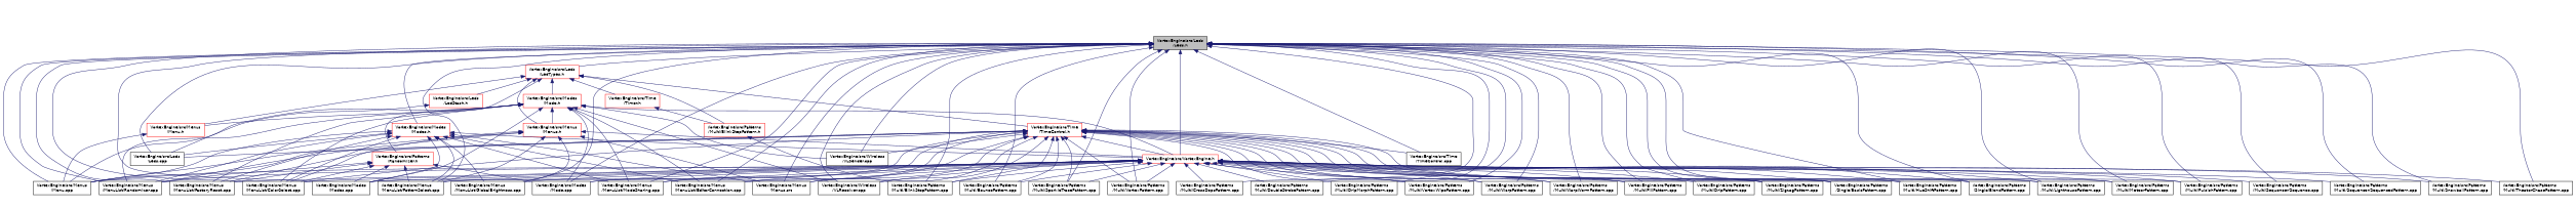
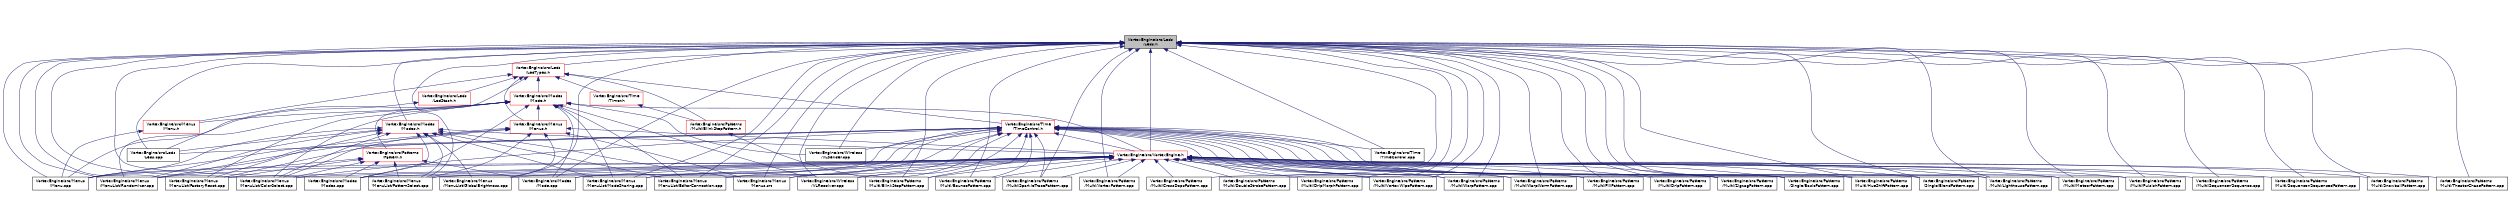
  digraph {
    node [color=black fontname=Helvetica fontsize=10 shape=record]
    edge [color=midnightblue dir=back fontname=Helvetica fontsize=10 labelfontname=Helvetica labelfontsize=10 style=solid]
    n1 [fillcolor=grey75 fontcolor=black height=0.2 label="VortexEngine/src/Leds\l/Leds.h" style=filled width=0.4]
    n2 [color=red height=0.2 label="VortexEngine/src/Leds\l/LedTypes.h" width=0.4]
    n3 [height=0.2 label="VortexEngine/src/Leds\l/Leds.cpp" width=0.4]
    n4 [color=red height=0.2 label="VortexEngine/src/VortexEngine.h" width=0.4]
    n5 [height=0.2 label="VortexEngine/src/Menus\l/Menu.cpp" width=0.4]
    n6 [height=0.2 label="VortexEngine/src/Menus\l/MenuList/ColorSelect.cpp" width=0.4]
    n7 [height=0.2 label="VortexEngine/src/Menus\l/MenuList/EditorConnection.cpp" width=0.4]
    n8 [height=0.2 label="VortexEngine/src/Menus\l/MenuList/FactoryReset.cpp" width=0.4]
    n9 [height=0.2 label="VortexEngine/src/Menus\l/MenuList/GlobalBrightness.cpp" width=0.4]
    n10 [height=0.2 label="VortexEngine/src/Menus\l/MenuList/ModeSharing.cpp" width=0.4]
    n11 [height=0.2 label="VortexEngine/src/Menus\l/MenuList/PatternSelect.cpp" width=0.4]
    n12 [height=0.2 label="VortexEngine/src/Menus\l/MenuList/Randomizer.cpp" width=0.4]
    n13 [height=0.2 label="VortexEngine/src/Menus\l/Menus.src" width=0.4]
    n14 [height=0.2 label="VortexEngine/src/Modes\l/Mode.cpp" width=0.4]
    n15 [height=0.2 label="VortexEngine/src/Modes\l/Modes.cpp" width=0.4]
    n16 [height=0.2 label="VortexEngine/src/Patterns\l/Multi/BlinkStepPattern.cpp" width=0.4]
    n17 [height=0.2 label="VortexEngine/src/Patterns\l/Multi/BouncePattern.cpp" width=0.4]
    n18 [height=0.2 label="VortexEngine/src/Patterns\l/Multi/CrossDopsPattern.cpp" width=0.4]
    n19 [height=0.2 label="VortexEngine/src/Patterns\l/Multi/DoubleStrobePattern.cpp" width=0.4]
    n20 [height=0.2 label="VortexEngine/src/Patterns\l/Multi/DripMorphPattern.cpp" width=0.4]
    n21 [height=0.2 label="VortexEngine/src/Patterns\l/Multi/DripPattern.cpp" width=0.4]
    n22 [height=0.2 label="VortexEngine/src/Patterns\l/Multi/FillPattern.cpp" width=0.4]
    n23 [height=0.2 label="VortexEngine/src/Patterns\l/Multi/HueShiftPattern.cpp" width=0.4]
    n24 [height=0.2 label="VortexEngine/src/Patterns\l/Multi/LighthousePattern.cpp" width=0.4]
    n25 [height=0.2 label="VortexEngine/src/Patterns\l/Multi/MeteorPattern.cpp" width=0.4]
    n26 [height=0.2 label="VortexEngine/src/Patterns\l/Multi/PulsishPattern.cpp" width=0.4]
    n27 [height=0.2 label="VortexEngine/src/Patterns\l/Multi/Sequencer/Sequence.cpp" width=0.4]
    n28 [height=0.2 label="VortexEngine/src/Patterns\l/Multi/Sequencer/SequencedPattern.cpp" width=0.4]
    n29 [height=0.2 label="VortexEngine/src/Patterns\l/Multi/SnowballPattern.cpp" width=0.4]
    n30 [height=0.2 label="VortexEngine/src/Patterns\l/Multi/SparkleTracePattern.cpp" width=0.4]
    n31 [height=0.2 label="VortexEngine/src/Patterns\l/Multi/TheaterChasePattern.cpp" width=0.4]
    n32 [height=0.2 label="VortexEngine/src/Patterns\l/Multi/VortexPattern.cpp" width=0.4]
    n33 [height=0.2 label="VortexEngine/src/Patterns\l/Multi/VortexWipePattern.cpp" width=0.4]
    n34 [height=0.2 label="VortexEngine/src/Patterns\l/Multi/WarpPattern.cpp" width=0.4]
    n35 [height=0.2 label="VortexEngine/src/Patterns\l/Multi/WarpWormPattern.cpp" width=0.4]
    n36 [height=0.2 label="VortexEngine/src/Patterns\l/Multi/ZigzagPattern.cpp" width=0.4]
    n37 [height=0.2 label="VortexEngine/src/Patterns\l/Single/BasicPattern.cpp" width=0.4]
    n38 [height=0.2 label="VortexEngine/src/Patterns\l/Single/BlendPattern.cpp" width=0.4]
    n39 [height=0.2 label="VortexEngine/src/Wireless\l/VLReceiver.cpp" width=0.4]
    n40 [height=0.2 label="VortexEngine/src/Time\l/TimeControl.cpp" width=0.4]
    n41 [height=0.2 label="VortexEngine/src/Wireless\l/VLSender.cpp" width=0.4]
    n42 [color=red height=0.2 label="VortexEngine/src/Modes\l/Modes.h" width=0.4]
    n43 [color=red height=0.2 label="VortexEngine/src/Time\l/TimeControl.h" width=0.4]
    n44 [color=red height=0.2 label="VortexEngine/src/Leds\l/LedStash.h" width=0.4]
    n45 [color=red height=0.2 label="VortexEngine/src/Menus\l/Menus.h" width=0.4]
    n46 [color=red height=0.2 label="VortexEngine/src/Modes\l/Mode.h" width=0.4]
    n47 [color=red height=0.2 label="VortexEngine/src/Menus\l/Menu.h" width=0.4]
-   n48 [color=red height=0.2 label="VortexEngine/src/Patterns\l/Randomizer.h" width=0.4]
+   n48 [color=red height=0.2 label="VortexEngine/src/Patterns\l/Pattern.h" width=0.4]
    n49 [color=red height=0.2 label="VortexEngine/src/Time\l/Timer.h" width=0.4]
    n50 [color=red height=0.2 label="VortexEngine/src/Patterns\l/Multi/BlinkStepPattern.h" width=0.4]
    n1 -> n2
    n1 -> n3
    n1 -> n4
    n1 -> n5
    n1 -> n6
    n1 -> n7
    n1 -> n8
    n1 -> n9
    n1 -> n10
    n1 -> n11
    n1 -> n12
    n1 -> n13
    n1 -> n14
    n1 -> n15
    n1 -> n16
    n1 -> n17
    n1 -> n18
    n1 -> n19
    n1 -> n20
    n1 -> n21
    n1 -> n22
    n1 -> n23
    n1 -> n24
    n1 -> n25
    n1 -> n26
    n1 -> n27
    n1 -> n28
    n1 -> n29
    n1 -> n30
    n1 -> n31
    n1 -> n32
    n1 -> n33
    n1 -> n34
    n1 -> n35
    n1 -> n36
    n1 -> n37
    n1 -> n38
    n1 -> n39
    n1 -> n40
    n1 -> n41
    n1 -> n42
    n2 -> n43
    n2 -> n44
    n2 -> n45
    n2 -> n46
    n2 -> n47
    n2 -> n48
    n2 -> n49
    n2 -> n50
    n4 -> n5
    n4 -> n6
    n4 -> n7
    n4 -> n8
    n4 -> n9
    n4 -> n10
    n4 -> n11
    n4 -> n12
    n4 -> n13
    n4 -> n14
    n4 -> n15
    n4 -> n16
    n4 -> n17
    n4 -> n18
    n4 -> n19
    n4 -> n20
    n4 -> n21
    n4 -> n22
    n4 -> n23
    n4 -> n24
    n4 -> n25
    n4 -> n26
    n4 -> n27
    n4 -> n28
    n4 -> n29
    n4 -> n30
    n4 -> n31
    n4 -> n32
    n4 -> n33
    n4 -> n34
    n4 -> n35
    n4 -> n36
    n4 -> n37
    n4 -> n38
    n4 -> n39
    n42 -> n3
    n42 -> n4
    n42 -> n5
    n42 -> n6
    n42 -> n7
    n42 -> n8
    n42 -> n9
    n42 -> n10
    n42 -> n11
    n42 -> n12
    n42 -> n13
    n42 -> n15
    n43 -> n3
    n43 -> n4
    n43 -> n5
    n43 -> n6
    n43 -> n7
    n43 -> n8
    n43 -> n10
    n43 -> n11
    n43 -> n13
    n43 -> n14
    n43 -> n15
    n43 -> n16
    n43 -> n17
    n43 -> n22
    n43 -> n23
    n43 -> n24
    n43 -> n25
    n43 -> n26
    n43 -> n30
-   n43 -> n32
    n43 -> n33
    n43 -> n34
    n43 -> n35
    n43 -> n36
    n43 -> n37
    n43 -> n38
    n43 -> n39
    n43 -> n40
    n43 -> n41
    n44 -> n3
    n45 -> n4
    n45 -> n5
    n45 -> n6
    n45 -> n9
    n45 -> n11
    n45 -> n12
    n45 -> n13
    n46 -> n4
    n46 -> n5
    n46 -> n6
    n46 -> n7
    n46 -> n8
    n46 -> n10
    n46 -> n12
    n46 -> n14
    n46 -> n15
    n46 -> n39
    n46 -> n41
    n46 -> n45
    n46 -> n47
    n47 -> n5
    n48 -> n6
    n48 -> n8
    n48 -> n11
    n48 -> n12
    n48 -> n14
    n48 -> n15
    n49 -> n50
    n50 -> n16
  }
